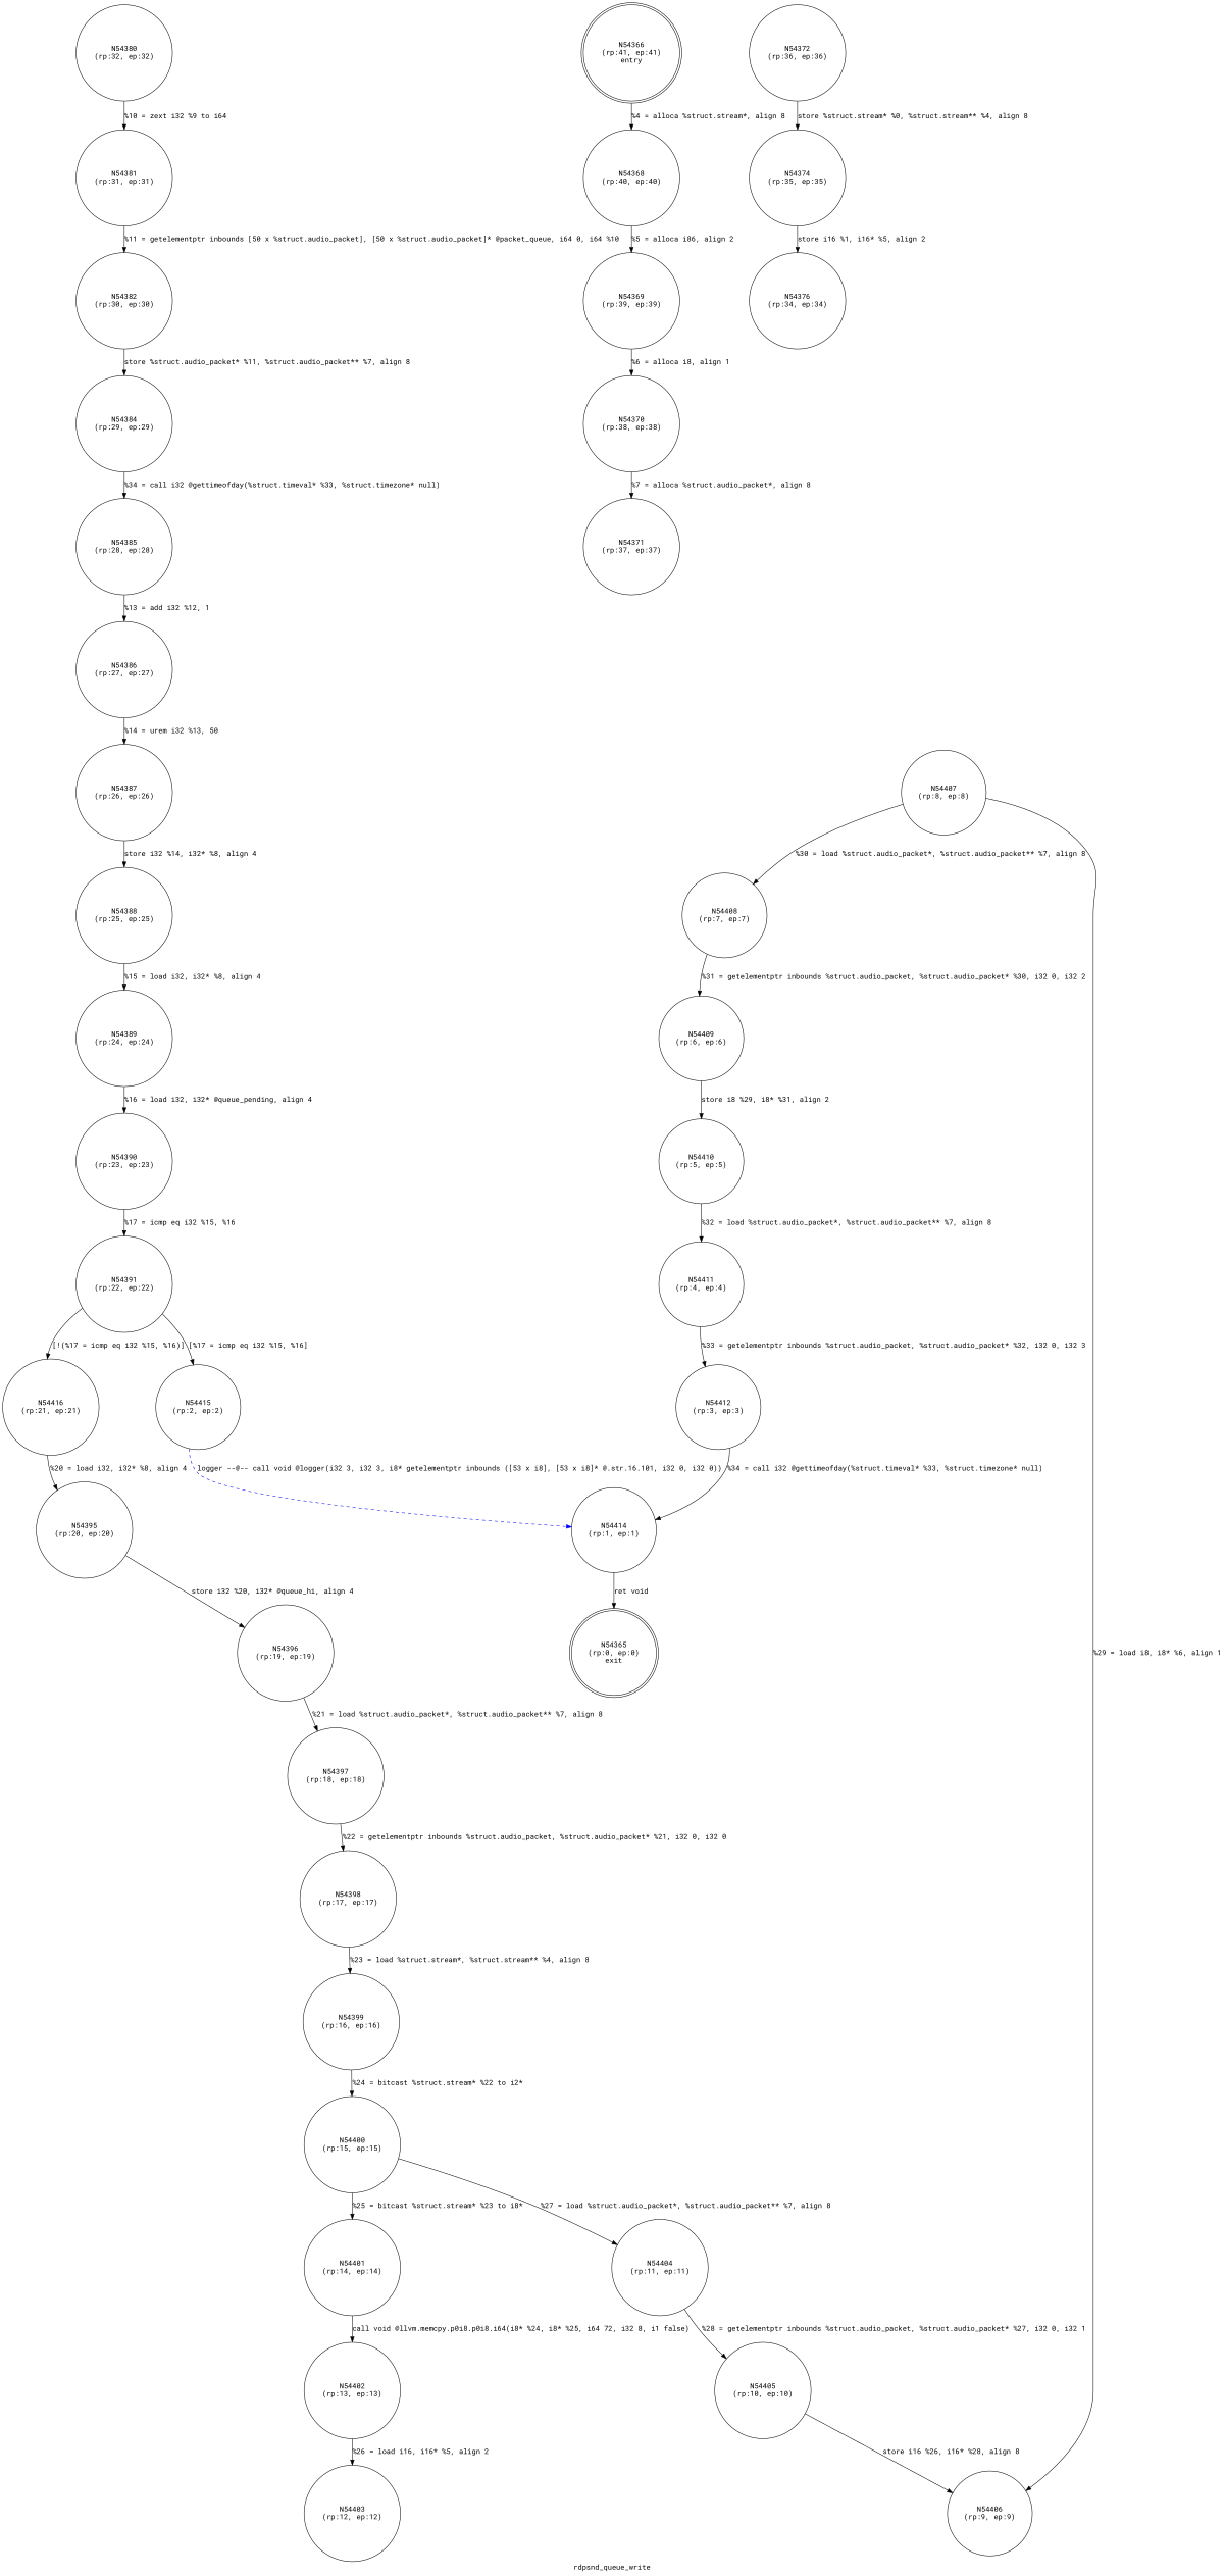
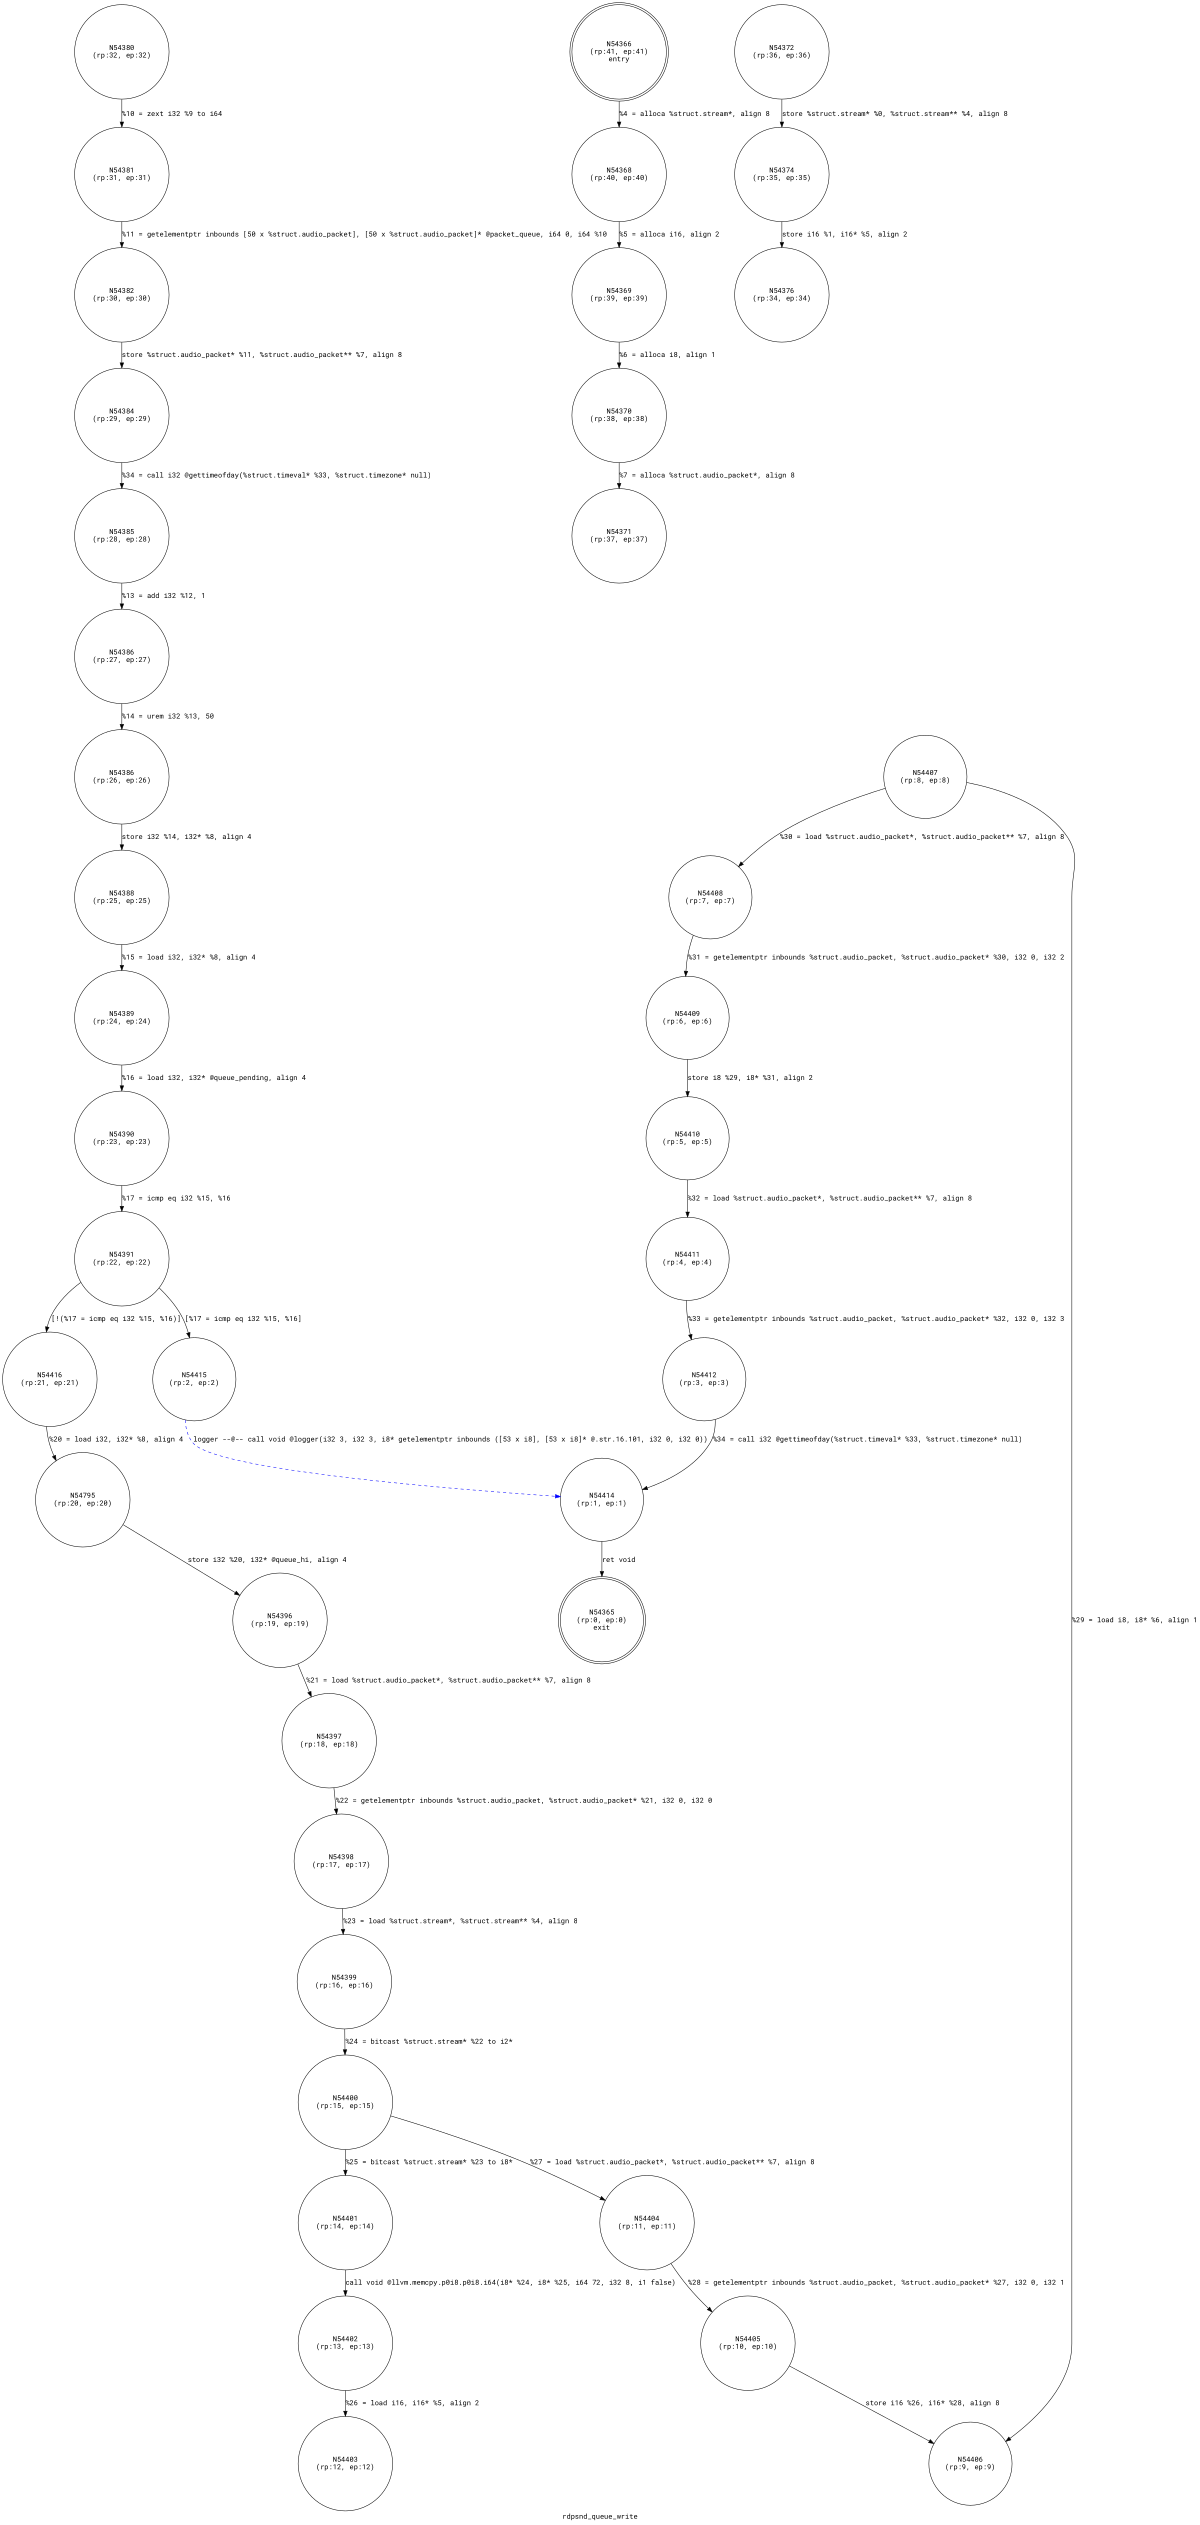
  digraph {
    fontname="Roboto Mono"
    label=rdpsnd_queue_write
    node [fontname="Roboto Mono" shape=circle]
    edge [fontname="Roboto Mono"]
    n1 [label="N54365\n(rp:0, ep:0)\nexit" shape=doublecircle]
    n2 [label="N54366\n(rp:41, ep:41)\nentry" shape=doublecircle]
    n3 [label="N54368\n(rp:40, ep:40)"]
    n4 [label="N54369\n(rp:39, ep:39)"]
    n5 [label="N54370\n(rp:38, ep:38)"]
    n6 [label="N54371\n(rp:37, ep:37)"]
    n7 [label="N54372\n(rp:36, ep:36)"]
    n8 [label="N54374\n(rp:35, ep:35)"]
    n9 [label="N54376\n(rp:34, ep:34)"]
    n10 [label="N54380\n(rp:32, ep:32)"]
    n11 [label="N54381\n(rp:31, ep:31)"]
    n12 [label="N54382\n(rp:30, ep:30)"]
    n13 [label="N54384\n(rp:29, ep:29)"]
    n14 [label="N54385\n(rp:28, ep:28)"]
    n15 [label="N54386\n(rp:27, ep:27)"]
-   n16 [label="N54387\n(rp:26, ep:26)"]
+   n16 [label="N54386\n(rp:26, ep:26)"]
    n17 [label="N54388\n(rp:25, ep:25)"]
    n18 [label="N54389\n(rp:24, ep:24)"]
    n19 [label="N54390\n(rp:23, ep:23)"]
    n20 [label="N54391\n(rp:22, ep:22)"]
    n21 [label="N54415\n(rp:2, ep:2)"]
    n22 [label="N54416\n(rp:21, ep:21)"]
    n23 [label="N54414\n(rp:1, ep:1)"]
-   n24 [label="N54395\n(rp:20, ep:20)"]
+   n24 [label="N54795\n(rp:20, ep:20)"]
    n25 [label="N54396\n(rp:19, ep:19)"]
    n26 [label="N54397\n(rp:18, ep:18)"]
    n27 [label="N54398\n(rp:17, ep:17)"]
    n28 [label="N54399\n(rp:16, ep:16)"]
    n29 [label="N54400\n(rp:15, ep:15)"]
    n30 [label="N54401\n(rp:14, ep:14)"]
    n31 [label="N54404\n(rp:11, ep:11)"]
    n32 [label="N54402\n(rp:13, ep:13)"]
    n33 [label="N54403\n(rp:12, ep:12)"]
    n34 [label="N54405\n(rp:10, ep:10)"]
    n35 [label="N54406\n(rp:9, ep:9)"]
    n36 [label="N54407\n(rp:8, ep:8)"]
    n37 [label="N54408\n(rp:7, ep:7)"]
    n38 [label="N54409\n(rp:6, ep:6)"]
    n39 [label="N54410\n(rp:5, ep:5)"]
    n40 [label="N54411\n(rp:4, ep:4)"]
    n41 [label="N54412\n(rp:3, ep:3)"]
    n2 -> n3 [label="%4 = alloca %struct.stream*, align 8"]
-   n3 -> n4 [label="%5 = alloca i86, align 2"]
+   n3 -> n4 [label="%5 = alloca i16, align 2"]
    n4 -> n5 [label="%6 = alloca i8, align 1"]
    n5 -> n6 [label="%7 = alloca %struct.audio_packet*, align 8"]
    n7 -> n8 [label="store %struct.stream* %0, %struct.stream** %4, align 8"]
    n8 -> n9 [label="store i16 %1, i16* %5, align 2"]
    n10 -> n11 [label="%10 = zext i32 %9 to i64"]
    n11 -> n12 [label="%11 = getelementptr inbounds [50 x %struct.audio_packet], [50 x %struct.audio_packet]* @packet_queue, i64 0, i64 %10"]
    n12 -> n13 [label="store %struct.audio_packet* %11, %struct.audio_packet** %7, align 8"]
    n13 -> n14 [label="%34 = call i32 @gettimeofday(%struct.timeval* %33, %struct.timezone* null)"]
    n14 -> n15 [label="%13 = add i32 %12, 1"]
    n15 -> n16 [label="%14 = urem i32 %13, 50"]
    n16 -> n17 [label="store i32 %14, i32* %8, align 4"]
    n17 -> n18 [label="%15 = load i32, i32* %8, align 4"]
    n18 -> n19 [label="%16 = load i32, i32* @queue_pending, align 4"]
    n19 -> n20 [label="%17 = icmp eq i32 %15, %16"]
    n20 -> n21 [label="[%17 = icmp eq i32 %15, %16]"]
    n20 -> n22 [label="[!(%17 = icmp eq i32 %15, %16)]"]
    n21 -> n23 [color=blue label="logger --@-- call void @logger(i32 3, i32 3, i8* getelementptr inbounds ([53 x i8], [53 x i8]* @.str.16.101, i32 0, i32 0))" style=dashed]
    n22 -> n24 [label="%20 = load i32, i32* %8, align 4"]
    n23 -> n1 [label="ret void"]
    n24 -> n25 [label="store i32 %20, i32* @queue_hi, align 4"]
    n25 -> n26 [label="%21 = load %struct.audio_packet*, %struct.audio_packet** %7, align 8"]
    n26 -> n27 [label="%22 = getelementptr inbounds %struct.audio_packet, %struct.audio_packet* %21, i32 0, i32 0"]
    n27 -> n28 [label="%23 = load %struct.stream*, %struct.stream** %4, align 8"]
    n28 -> n29 [label="%24 = bitcast %struct.stream* %22 to i2*"]
    n29 -> n30 [label="%25 = bitcast %struct.stream* %23 to i8*"]
    n29 -> n31 [label="%27 = load %struct.audio_packet*, %struct.audio_packet** %7, align 8"]
    n30 -> n32 [label="call void @llvm.memcpy.p0i8.p0i8.i64(i8* %24, i8* %25, i64 72, i32 8, i1 false)"]
    n31 -> n34 [label="%28 = getelementptr inbounds %struct.audio_packet, %struct.audio_packet* %27, i32 0, i32 1"]
    n32 -> n33 [label="%26 = load i16, i16* %5, align 2"]
    n34 -> n35 [label="store i16 %26, i16* %28, align 8"]
    n36 -> n35 [label="%29 = load i8, i8* %6, align 1"]
    n36 -> n37 [label="%30 = load %struct.audio_packet*, %struct.audio_packet** %7, align 8"]
    n37 -> n38 [label="%31 = getelementptr inbounds %struct.audio_packet, %struct.audio_packet* %30, i32 0, i32 2"]
    n38 -> n39 [label="store i8 %29, i8* %31, align 2"]
    n39 -> n40 [label="%32 = load %struct.audio_packet*, %struct.audio_packet** %7, align 8"]
    n40 -> n41 [label="%33 = getelementptr inbounds %struct.audio_packet, %struct.audio_packet* %32, i32 0, i32 3"]
    n41 -> n23 [label="%34 = call i32 @gettimeofday(%struct.timeval* %33, %struct.timezone* null)"]
  }
